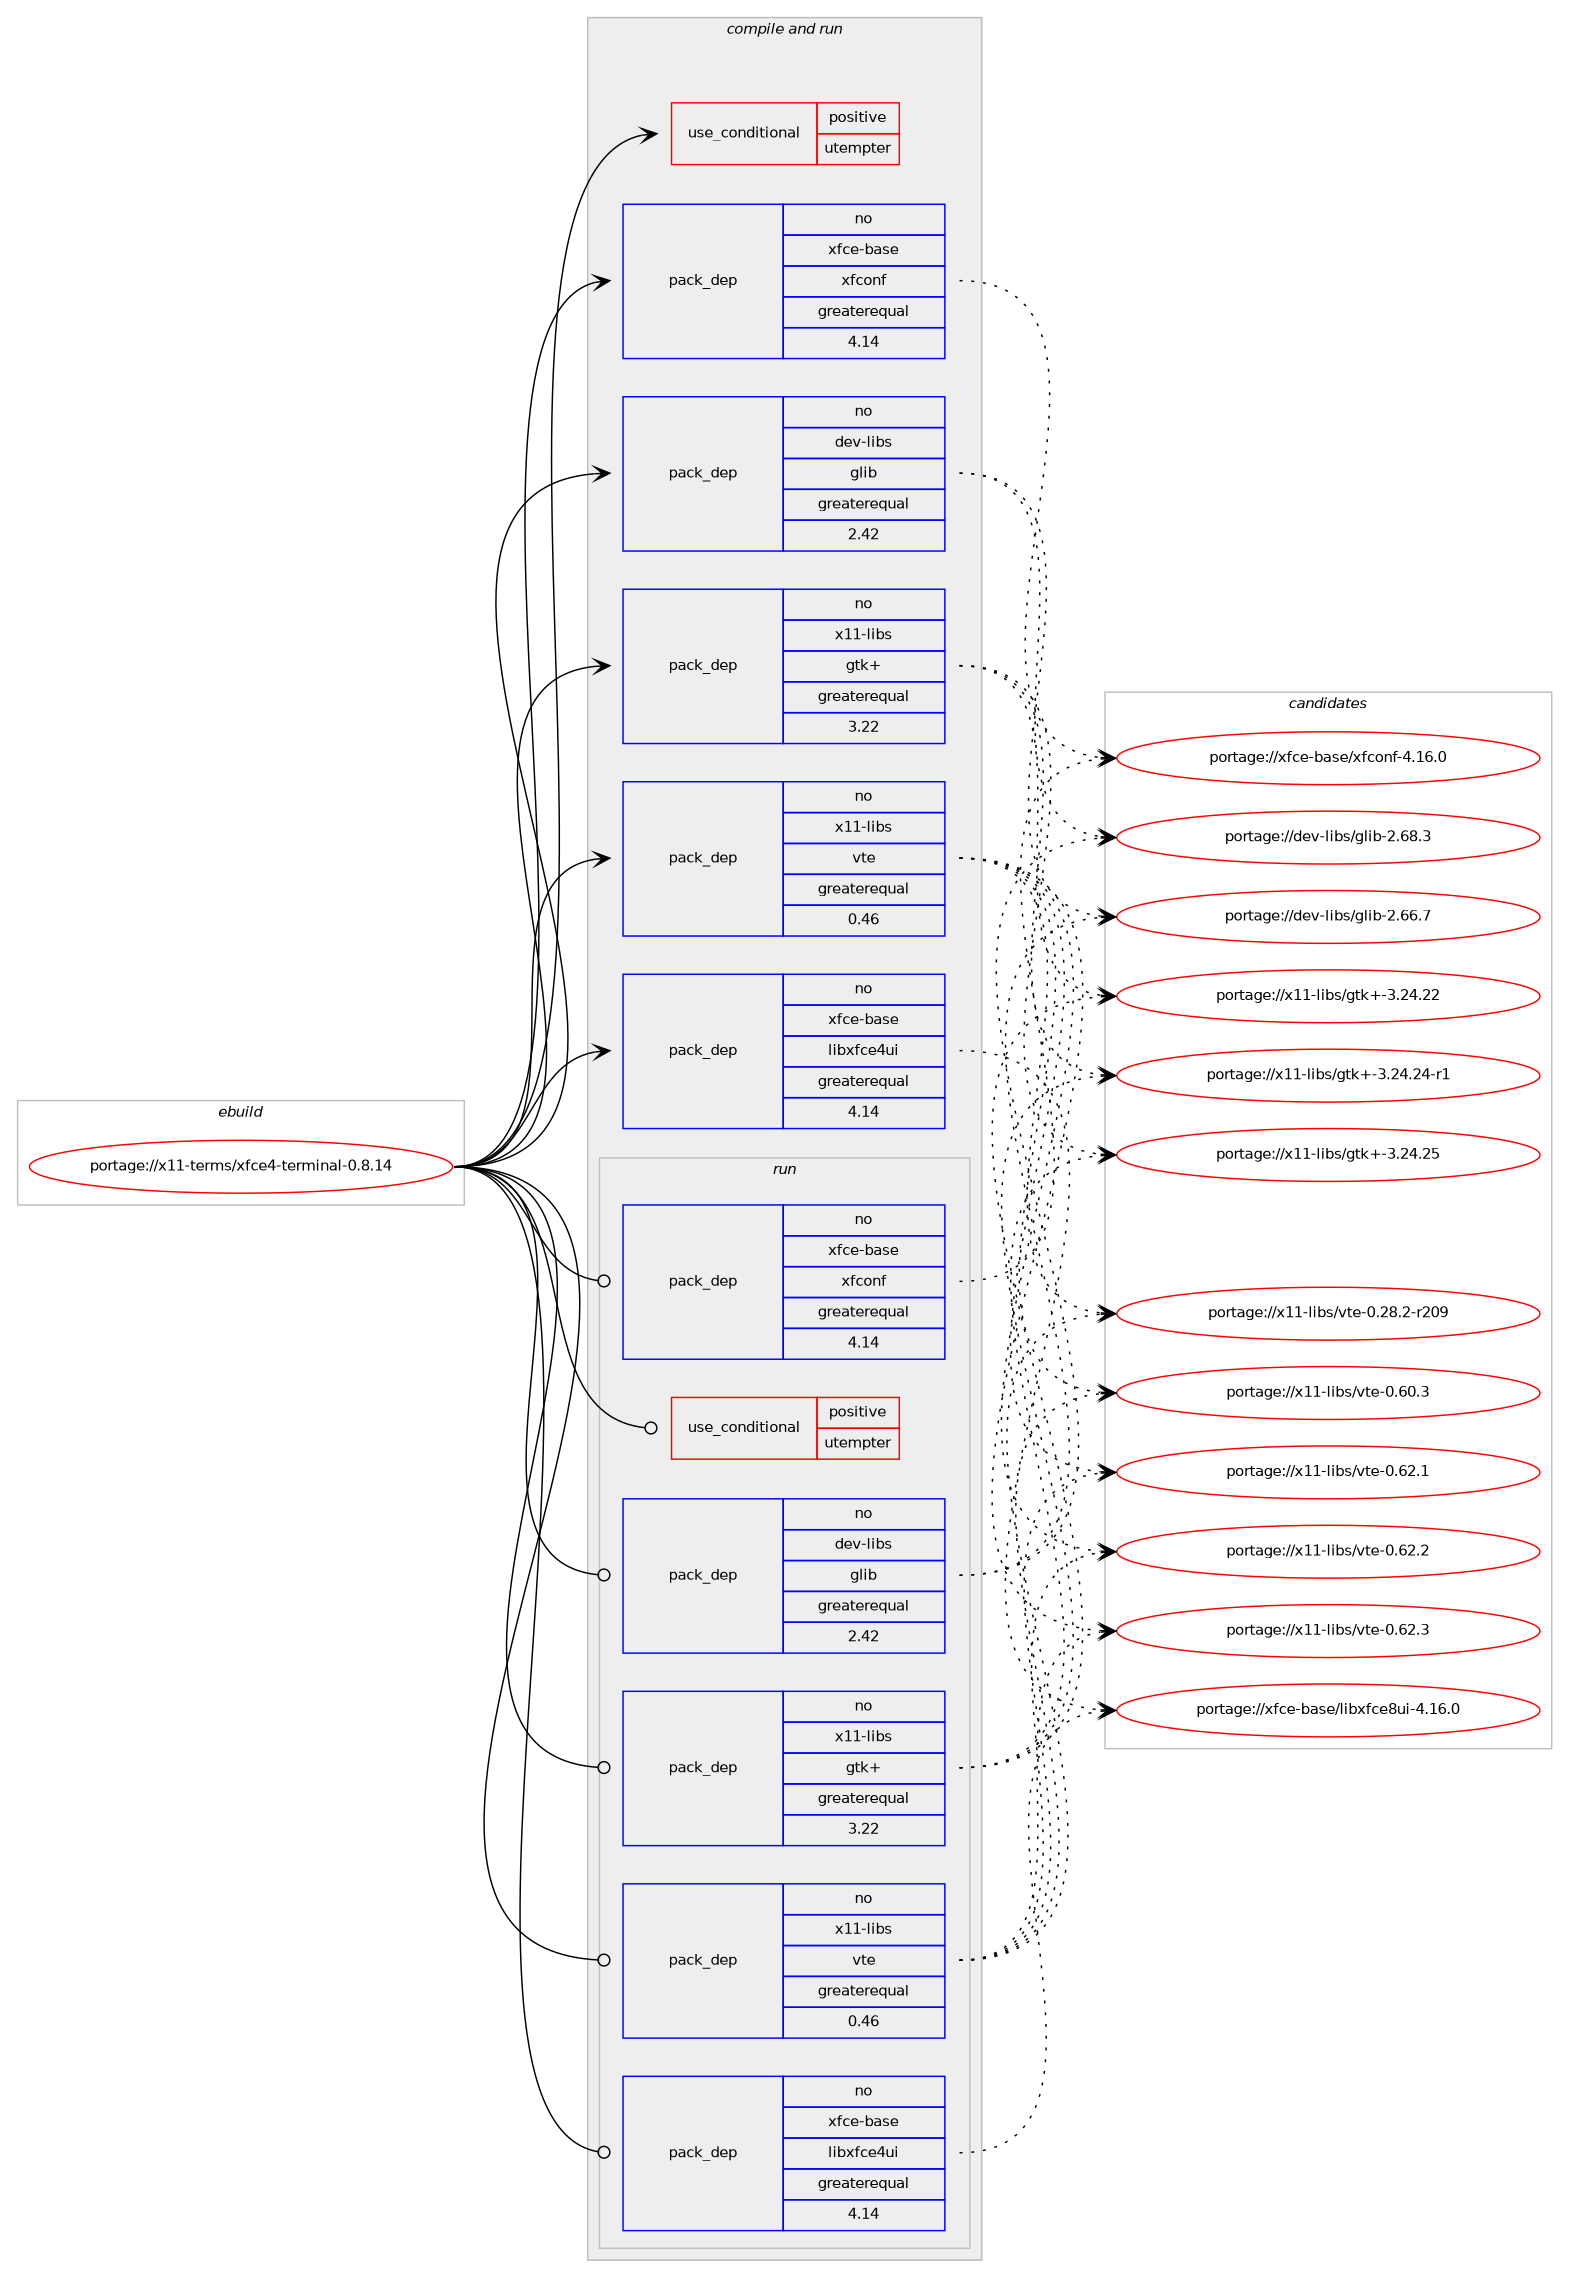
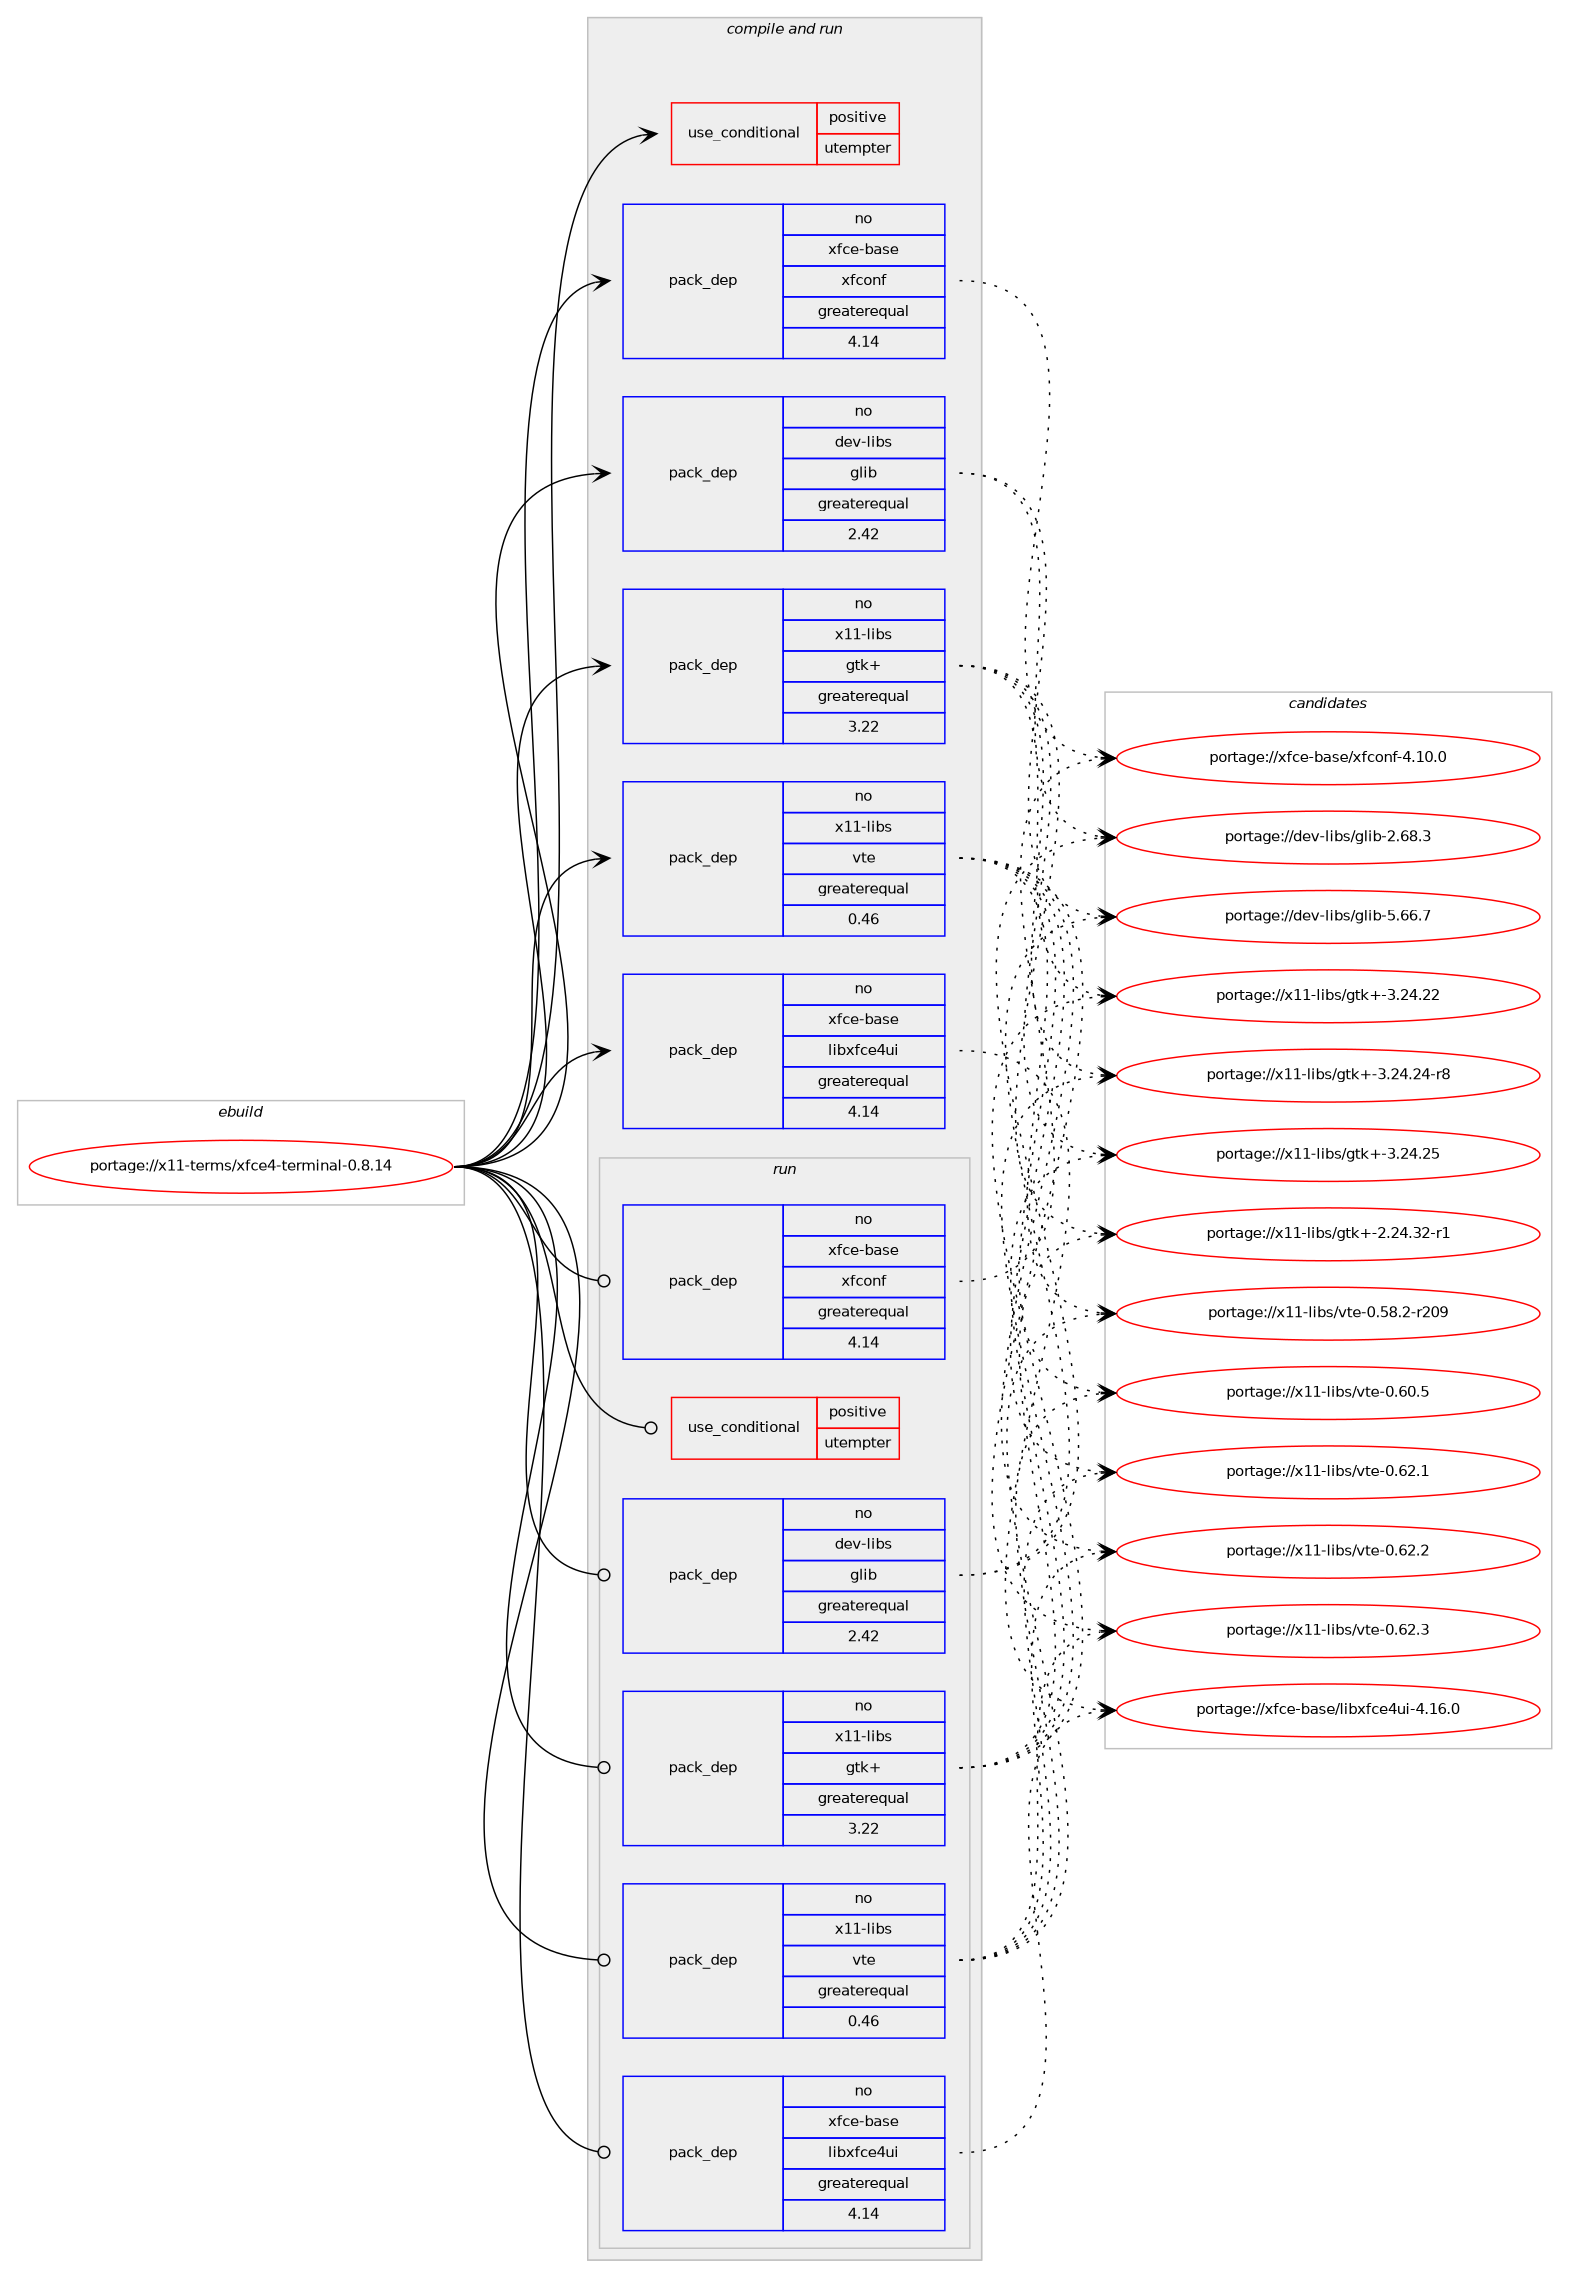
  digraph {
    compound=true
    concentrate=true
    fontname=Helvetica
    fontsize=10
    newrank=true
    rankdir=LR
    ranksep=1.5
    node [color=red fontname=Helvetica fontsize=10]
    edge [arrowhead=vee headport=w style=dotted tailport=e weight=100]
    n1 [label="portage://x11-terms/xfce4-terminal-0.8.14" width=4]
    n2 [label=<<TABLE BORDER="0" CELLBORDER="1" CELLSPACING="0" CELLPADDING="4"><TR><TD ROWSPAN="3" CELLPADDING="10">use_conditional</TD></TR><TR><TD>positive</TD></TR><TR><TD>utempter</TD></TR></TABLE>> shape=none]
    n3 [color=blue label=<<TABLE BORDER="0" CELLBORDER="1" CELLSPACING="0" CELLPADDING="4" WIDTH="220"><TR><TD ROWSPAN="6" CELLPADDING="30">pack_dep</TD></TR><TR><TD WIDTH="110">no</TD></TR><TR><TD>dev-libs</TD></TR><TR><TD>glib</TD></TR><TR><TD>greaterequal</TD></TR><TR><TD>2.42</TD></TR></TABLE>> shape=none]
    n4 [color=blue label=<<TABLE BORDER="0" CELLBORDER="1" CELLSPACING="0" CELLPADDING="4" WIDTH="220"><TR><TD ROWSPAN="6" CELLPADDING="30">pack_dep</TD></TR><TR><TD WIDTH="110">no</TD></TR><TR><TD>x11-libs</TD></TR><TR><TD>gtk+</TD></TR><TR><TD>greaterequal</TD></TR><TR><TD>3.22</TD></TR></TABLE>> shape=none]
    n5 [color=blue label=<<TABLE BORDER="0" CELLBORDER="1" CELLSPACING="0" CELLPADDING="4" WIDTH="220"><TR><TD ROWSPAN="6" CELLPADDING="30">pack_dep</TD></TR><TR><TD WIDTH="110">no</TD></TR><TR><TD>x11-libs</TD></TR><TR><TD>vte</TD></TR><TR><TD>greaterequal</TD></TR><TR><TD>0.46</TD></TR></TABLE>> shape=none]
    n6 [color=blue label=<<TABLE BORDER="0" CELLBORDER="1" CELLSPACING="0" CELLPADDING="4" WIDTH="220"><TR><TD ROWSPAN="6" CELLPADDING="30">pack_dep</TD></TR><TR><TD WIDTH="110">no</TD></TR><TR><TD>xfce-base</TD></TR><TR><TD>libxfce4ui</TD></TR><TR><TD>greaterequal</TD></TR><TR><TD>4.14</TD></TR></TABLE>> shape=none]
    n7 [color=blue label=<<TABLE BORDER="0" CELLBORDER="1" CELLSPACING="0" CELLPADDING="4" WIDTH="220"><TR><TD ROWSPAN="6" CELLPADDING="30">pack_dep</TD></TR><TR><TD WIDTH="110">no</TD></TR><TR><TD>xfce-base</TD></TR><TR><TD>xfconf</TD></TR><TR><TD>greaterequal</TD></TR><TR><TD>4.14</TD></TR></TABLE>> shape=none]
    n8 [color=blue label=<<TABLE BORDER="0" CELLBORDER="1" CELLSPACING="0" CELLPADDING="4" WIDTH="220"><TR><TD ROWSPAN="6" CELLPADDING="30">pack_dep</TD></TR><TR><TD WIDTH="110">no</TD></TR><TR><TD>xfce-base</TD></TR><TR><TD>xfconf</TD></TR><TR><TD>greaterequal</TD></TR><TR><TD>4.14</TD></TR></TABLE>> shape=none]
    n9 [label=<<TABLE BORDER="0" CELLBORDER="1" CELLSPACING="0" CELLPADDING="4"><TR><TD ROWSPAN="3" CELLPADDING="10">use_conditional</TD></TR><TR><TD>positive</TD></TR><TR><TD>utempter</TD></TR></TABLE>> shape=none]
    n10 [color=blue label=<<TABLE BORDER="0" CELLBORDER="1" CELLSPACING="0" CELLPADDING="4" WIDTH="220"><TR><TD ROWSPAN="6" CELLPADDING="30">pack_dep</TD></TR><TR><TD WIDTH="110">no</TD></TR><TR><TD>dev-libs</TD></TR><TR><TD>glib</TD></TR><TR><TD>greaterequal</TD></TR><TR><TD>2.42</TD></TR></TABLE>> shape=none]
    n11 [color=blue label=<<TABLE BORDER="0" CELLBORDER="1" CELLSPACING="0" CELLPADDING="4" WIDTH="220"><TR><TD ROWSPAN="6" CELLPADDING="30">pack_dep</TD></TR><TR><TD WIDTH="110">no</TD></TR><TR><TD>x11-libs</TD></TR><TR><TD>gtk+</TD></TR><TR><TD>greaterequal</TD></TR><TR><TD>3.22</TD></TR></TABLE>> shape=none]
    n12 [color=blue label=<<TABLE BORDER="0" CELLBORDER="1" CELLSPACING="0" CELLPADDING="4" WIDTH="220"><TR><TD ROWSPAN="6" CELLPADDING="30">pack_dep</TD></TR><TR><TD WIDTH="110">no</TD></TR><TR><TD>x11-libs</TD></TR><TR><TD>vte</TD></TR><TR><TD>greaterequal</TD></TR><TR><TD>0.46</TD></TR></TABLE>> shape=none]
    n13 [color=blue label=<<TABLE BORDER="0" CELLBORDER="1" CELLSPACING="0" CELLPADDING="4" WIDTH="220"><TR><TD ROWSPAN="6" CELLPADDING="30">pack_dep</TD></TR><TR><TD WIDTH="110">no</TD></TR><TR><TD>xfce-base</TD></TR><TR><TD>libxfce4ui</TD></TR><TR><TD>greaterequal</TD></TR><TR><TD>4.14</TD></TR></TABLE>> shape=none]
-   n14 [label="portage://dev-libs/glib-2.66.7" width=4]
+   n14 [label="portage://dev-libs/glib-5.66.7" width=4]
    n15 [label="portage://dev-libs/glib-2.68.3" width=4]
+   n16 [label="portage://x11-libs/gtk+-2.24.32-r1" width=4]
    n17 [label="portage://x11-libs/gtk+-3.24.22" width=4]
-   n18 [label="portage://x11-libs/gtk+-3.24.24-r1" width=4]
+   n18 [label="portage://x11-libs/gtk+-3.24.24-r8" width=4]
    n19 [label="portage://x11-libs/gtk+-3.24.25" width=4]
-   n20 [label="portage://x11-libs/vte-0.28.2-r209" width=4]
-   n21 [label="portage://x11-libs/vte-0.60.3" width=4]
+   n20 [label="portage://x11-libs/vte-0.58.2-r209" width=4]
+   n21 [label="portage://x11-libs/vte-0.60.5" width=4]
    n22 [label="portage://x11-libs/vte-0.62.1" width=4]
    n23 [label="portage://x11-libs/vte-0.62.2" width=4]
    n24 [label="portage://x11-libs/vte-0.62.3" width=4]
-   n25 [label="portage://xfce-base/libxfce8ui-4.16.0" width=4]
-   n26 [label="portage://xfce-base/xfconf-4.16.0" width=4]
+   n25 [label="portage://xfce-base/libxfce4ui-4.16.0" width=4]
+   n26 [label="portage://xfce-base/xfconf-4.10.0" width=4]
    subgraph cluster_1 {
      color=gray
      label=<<i>ebuild</i>>
      rank=same
      n1
    }
    subgraph cluster_2 {
      color=gray
      label=<<i>dependencies</i>>
      subgraph cluster_3 {
        color=gray
        fillcolor="#eeeeee"
        label=<<i>compile</i>>
        style=filled
        subgraph sub_4 {
          color=gray
          fillcolor="#eeeeee"
          label=<<i>compile</i>>
          style=filled
          n2
        }
        subgraph sub_5 {
          color=gray
          fillcolor="#eeeeee"
          label=<<i>compile</i>>
          style=filled
          n3
        }
        subgraph sub_6 {
          color=gray
          fillcolor="#eeeeee"
          label=<<i>compile</i>>
          style=filled
          n4
        }
        subgraph sub_7 {
          color=gray
          fillcolor="#eeeeee"
          label=<<i>compile</i>>
          style=filled
          n5
        }
        subgraph sub_8 {
          color=gray
          fillcolor="#eeeeee"
          label=<<i>compile</i>>
          style=filled
          n6
        }
        subgraph sub_9 {
          color=gray
          fillcolor="#eeeeee"
          label=<<i>compile</i>>
          style=filled
          n7
        }
      }
      subgraph cluster_10 {
        color=gray
        fillcolor="#eeeeee"
        label=<<i>compile and run</i>>
        style=filled
      }
      subgraph cluster_11 {
        color=gray
        fillcolor="#eeeeee"
        label=<<i>run</i>>
        style=filled
        subgraph sub_12 {
          color=gray
          fillcolor="#eeeeee"
          label=<<i>run</i>>
          style=filled
          n8
        }
        subgraph sub_13 {
          color=gray
          fillcolor="#eeeeee"
          label=<<i>run</i>>
          style=filled
          n9
        }
        subgraph sub_14 {
          color=gray
          fillcolor="#eeeeee"
          label=<<i>run</i>>
          style=filled
          n10
        }
        subgraph sub_15 {
          color=gray
          fillcolor="#eeeeee"
          label=<<i>run</i>>
          style=filled
          n11
        }
        subgraph sub_16 {
          color=gray
          fillcolor="#eeeeee"
          label=<<i>run</i>>
          style=filled
          n12
        }
        subgraph sub_17 {
          color=gray
          fillcolor="#eeeeee"
          label=<<i>run</i>>
          style=filled
          n13
        }
      }
    }
    subgraph cluster_18 {
      color=gray
      label=<<i>candidates</i>>
      rank=same
      subgraph sub_19 {
        color=black
        label=<<i>candidates</i>>
        nodesep=1
        rank=same
        n14
        n15
      }
      subgraph sub_20 {
        color=black
        label=<<i>candidates</i>>
        nodesep=1
        rank=same
+       n16
        n17
        n18
        n19
      }
      subgraph sub_21 {
        color=black
        label=<<i>candidates</i>>
        nodesep=1
        rank=same
        n20
        n21
        n22
        n23
        n24
      }
      subgraph sub_22 {
        color=black
        label=<<i>candidates</i>>
        nodesep=1
        rank=same
        n25
      }
      subgraph sub_23 {
        color=black
        label=<<i>candidates</i>>
        nodesep=1
        rank=same
        n26
      }
      subgraph sub_24 {
        color=black
        label=<<i>candidates</i>>
        nodesep=1
        rank=same
        n14
        n15
      }
      subgraph sub_25 {
        color=black
        label=<<i>candidates</i>>
        nodesep=1
        rank=same
+       n16
        n17
        n18
        n19
      }
      subgraph sub_26 {
        color=black
        label=<<i>candidates</i>>
        nodesep=1
        rank=same
        n20
        n21
        n22
        n23
        n24
      }
      subgraph sub_27 {
        color=black
        label=<<i>candidates</i>>
        nodesep=1
        rank=same
        n25
      }
      subgraph sub_28 {
        color=black
        label=<<i>candidates</i>>
        nodesep=1
        rank=same
        n26
      }
    }
    n1 -> n2 [style=solid weight=20]
    n1 -> n3 [style=solid weight=20]
    n1 -> n4 [style=solid weight=20]
    n1 -> n5 [style=solid weight=20]
    n1 -> n6 [style=solid weight=20]
    n1 -> n7 [style=solid weight=20]
    n1 -> n8 [arrowhead=odot style=solid weight=20]
    n1 -> n9 [arrowhead=odot style=solid weight=20]
    n1 -> n10 [arrowhead=odot style=solid weight=20]
    n1 -> n11 [arrowhead=odot style=solid weight=20]
    n1 -> n12 [arrowhead=odot style=solid weight=20]
    n1 -> n13 [arrowhead=odot style=solid weight=20]
    n3 -> n14
    n3 -> n15
+   n4 -> n16
    n4 -> n17
    n4 -> n18
    n4 -> n19
    n5 -> n20
    n5 -> n21
    n5 -> n22
    n5 -> n23
    n5 -> n24
    n6 -> n25
    n7 -> n26
    n8 -> n26
    n10 -> n14
    n10 -> n15
+   n11 -> n16
    n11 -> n17
    n11 -> n18
    n11 -> n19
    n12 -> n20
    n12 -> n21
    n12 -> n22
    n12 -> n23
    n12 -> n24
    n13 -> n25
  }
